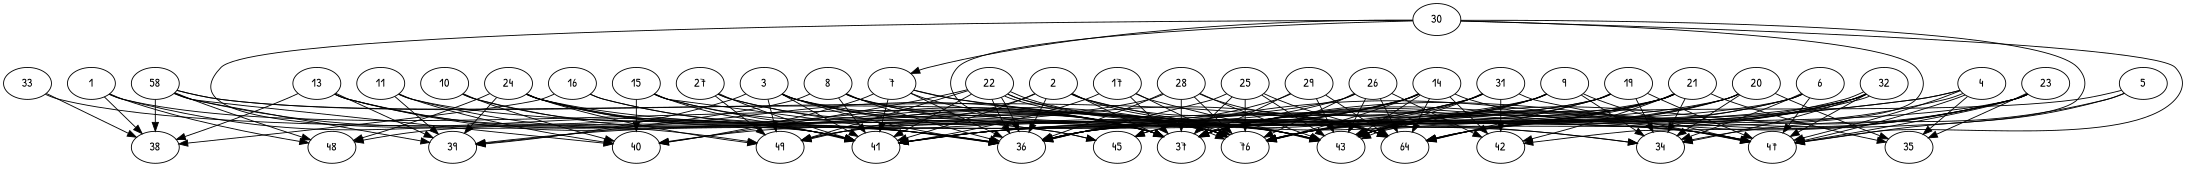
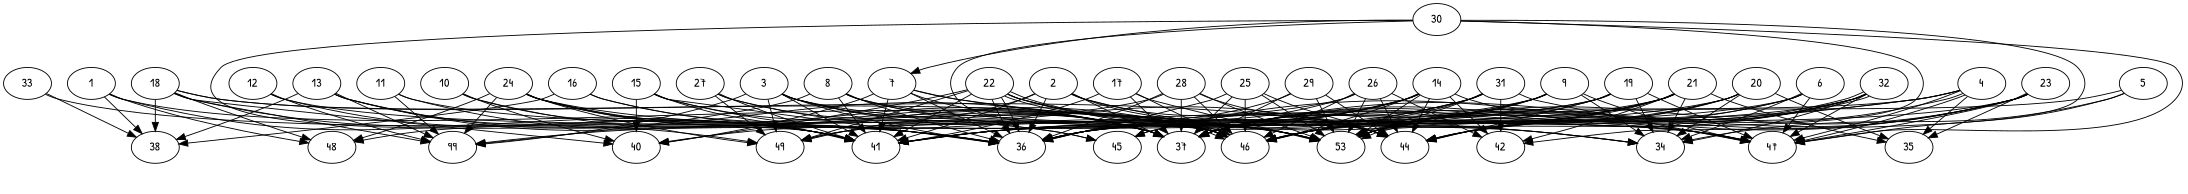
  digraph {
    fontname="Patrick Hand"
    node [alpha=0.10 fontname="Patrick Hand"]
    edge [fontname="Patrick Hand"]
    1 [expect_size=9219925624962294784]
    38 [alpha=0.20 expect_size=44777268894193528]
-   46 [alpha=0.16 expect_size=10746717726418710528 label=76]
+   46 [alpha=0.16 expect_size=10746717726418710528]
    48 [alpha=0.15 expect_size=125493535648950608]
    49 [expect_size=4108353494511475]
    2 [alpha=0.03 expect_size=1473489485173371174912]
    36 [expect_size=8474874563415192]
    37 [alpha=0.01 expect_size=65899695347085760]
    41 [alpha=0.09 expect_size=129948718226090672]
-   44 [alpha=0.09 expect_size=9608014977668707516416 label=64]
+   44 [alpha=0.09 expect_size=9608014977668707516416]
    47 [alpha=0.17 expect_size=313612810428645696]
    3 [alpha=0.02 expect_size=47418183495958008]
-   39 [alpha=0.09 expect_size=52548525209404280]
-   43 [alpha=0.11 expect_size=3095680024694296150016]
+   39 [alpha=0.09 expect_size=52548525209404280 label=99]
+   43 [alpha=0.11 expect_size=3095680024694296150016 label=53]
    4 [alpha=0.04 expect_size=55969793985818840]
    35 [alpha=0.05 expect_size=8517100924957722935296]
    5 [expect_size=9144063540221969408]
    34 [alpha=0.16 expect_size=5555743161060400128]
    6 [alpha=0.14 expect_size=7855494345387285504]
    7 [alpha=0.07 expect_size=3987550303156806144]
    40 [alpha=0.18 expect_size=10078310713011361284096]
    8 [alpha=0.18 expect_size=199048032120533792]
    9 [alpha=0.15 expect_size=1965764145419086987264]
    45 [alpha=0.05 expect_size=2510343583385623552]
    10 [alpha=0.04 expect_size=45749858673328232]
    11 [alpha=0.04 expect_size=7392981517652205764608]
+   12 [alpha=0.16 expect_size=15752145543782763331584]
    13 [alpha=0.17 expect_size=101764312969902880]
    14 [alpha=0.09 expect_size=94632354214269392]
    42 [alpha=0.04 expect_size=642427294814997632]
    15 [alpha=0.03 expect_size=414520565198789541888]
    16 [alpha=0.14 expect_size=22032135771161876]
    17 [alpha=0.04 expect_size=3931225408815790592]
-   18 [alpha=0.12 expect_size=100473860072740000 label=58]
+   18 [alpha=0.12 expect_size=100473860072740000]
    19 [alpha=0.13 expect_size=8578259912147007963136]
    20 [alpha=0.01 expect_size=102590985810889856]
    21 [alpha=0.07 expect_size=49433932037218304]
    22 [alpha=0.05 expect_size=217518951243817248]
    23 [alpha=0.06 expect_size=3927810269275428]
    24 [alpha=0.16 expect_size=218497687459203232]
    25 [alpha=0.15 expect_size=5075130309922491392]
    26 [alpha=0.09 expect_size=8495764154299388526592]
    27 [alpha=0.19 expect_size=90678871955058416]
    28 [alpha=0.18 expect_size=62296807642605512]
    29 [expect_size=2530672625222896582656]
    30 [alpha=0.07 expect_size=7726541034888159]
    31 [alpha=0.14 expect_size=1562535843985515264]
    32 [alpha=0.07 expect_size=76457477707101264]
    33 [alpha=0.17 expect_size=196404933037859536896]
    1 -> 38
    1 -> 46
    1 -> 48
    1 -> 49
    2 -> 46
    2 -> 49
    2 -> 36
    2 -> 37
    2 -> 41
    2 -> 44
    2 -> 47
    3 -> 46
    3 -> 49
    3 -> 36
    3 -> 37
    3 -> 41
    3 -> 47
    3 -> 39
    3 -> 43
    4 -> 36
+   4 -> 37
    4 -> 41
    4 -> 44
    4 -> 47
    4 -> 47
    4 -> 35
    5 -> 47
    5 -> 43
    5 -> 34
    6 -> 36
    6 -> 37
    6 -> 47
    6 -> 43
    6 -> 34
    7 -> 36
    7 -> 37
    7 -> 41
    7 -> 43
    7 -> 34
    7 -> 40
    8 -> 36
    8 -> 37
    8 -> 41
    8 -> 39
    8 -> 43
    8 -> 34
    9 -> 46
    9 -> 37
    9 -> 47
    9 -> 39
    9 -> 43
    9 -> 34
    9 -> 45
    10 -> 41
    10 -> 40
    10 -> 45
    11 -> 36
    11 -> 39
    11 -> 43
-   11 -> 40
+   12 -> 36
+   12 -> 41
+   12 -> 39
    13 -> 38
    13 -> 36
    13 -> 37
    13 -> 41
    13 -> 39
    14 -> 46
    14 -> 49
    14 -> 36
    14 -> 37
    14 -> 41
    14 -> 44
    14 -> 47
    14 -> 43
    14 -> 42
    15 -> 36
    15 -> 37
    15 -> 41
    15 -> 43
    15 -> 40
    16 -> 38
    16 -> 46
    16 -> 37
    17 -> 46
    17 -> 37
    17 -> 41
    17 -> 43
    18 -> 38
    18 -> 46
    18 -> 48
    18 -> 41
    18 -> 44
    18 -> 39
    18 -> 40
    19 -> 46
    19 -> 49
    19 -> 41
    19 -> 44
    19 -> 47
    19 -> 34
    20 -> 46
    20 -> 37
    20 -> 41
    20 -> 44
    20 -> 35
    20 -> 34
    21 -> 46
    21 -> 36
    21 -> 37
    21 -> 41
    21 -> 44
    21 -> 43
    21 -> 35
    21 -> 34
    21 -> 42
    22 -> 46
    22 -> 46
    22 -> 49
    22 -> 36
    22 -> 36
    22 -> 41
    22 -> 44
    22 -> 43
+   22 -> 34
    22 -> 40
    23 -> 46
    23 -> 37
    23 -> 44
    23 -> 47
    23 -> 43
    23 -> 35
    23 -> 45
    24 -> 48
    24 -> 49
    24 -> 36
    24 -> 37
    24 -> 41
    24 -> 47
    24 -> 39
    24 -> 45
    25 -> 46
    25 -> 36
    25 -> 37
    25 -> 44
    25 -> 43
    26 -> 46
    26 -> 36
    26 -> 44
    26 -> 43
    26 -> 40
    26 -> 42
    27 -> 49
    27 -> 37
    27 -> 41
    27 -> 44
    28 -> 46
    28 -> 48
    28 -> 36
    28 -> 37
    28 -> 44
    28 -> 43
    29 -> 36
    29 -> 37
    29 -> 44
    29 -> 43
    30 -> 37
    30 -> 41
    30 -> 47
    30 -> 43
    30 -> 7
    30 -> 42
    31 -> 46
    31 -> 36
    31 -> 37
    31 -> 41
    31 -> 47
    31 -> 43
    31 -> 42
    32 -> 46
    32 -> 36
    32 -> 37
    32 -> 44
    32 -> 47
    32 -> 43
    32 -> 43
    32 -> 34
    33 -> 38
    33 -> 36
  }
